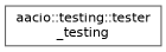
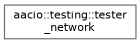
  digraph {
    rankdir=LR
-   n1 [color=gray40 fillcolor=white fontname=Helvetica fontsize=10 height=0.2 label="aacio::testing::tester\l_testing" shape=record style=filled width=0.4]
+   n1 [color=gray40 fillcolor=white fontname=Helvetica fontsize=10 height=0.2 label="aacio::testing::tester\l_network" shape=record style=filled width=0.4]
  }
